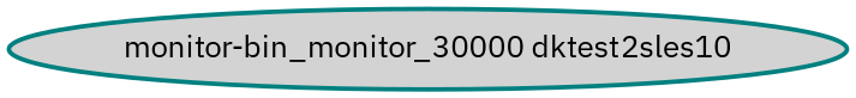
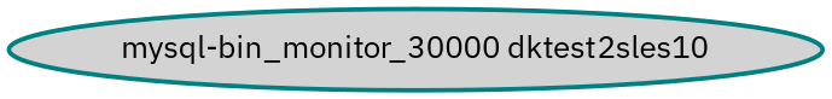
  digraph {
    fontname="IBM Plex Sans"
-   "mysql-bin_monitor_30000 dktest2sles10" [color=teal fontcolor=black style="bold,filled" fillcolor=lightgrey fontname="IBM Plex Sans" label="monitor-bin_monitor_30000 dktest2sles10"]
+   "mysql-bin_monitor_30000 dktest2sles10" [color=teal fontcolor=black style="bold,filled" fillcolor=lightgrey fontname="IBM Plex Sans"]
  }
